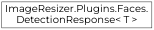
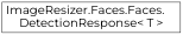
  digraph {
    rankdir=LR
    fontname=Montserrat
-   n1 [color=black fillcolor=white fontname=Montserrat fontsize=24 height=0.2 label="ImageResizer.Plugins.Faces.\lDetectionResponse\< T \>" shape=record style=filled width=0.4]
+   n1 [color=black fillcolor=white fontname=Montserrat fontsize=24 height=0.2 label="ImageResizer.Faces.Faces.\lDetectionResponse\< T \>" shape=record style=filled width=0.4]
  }
